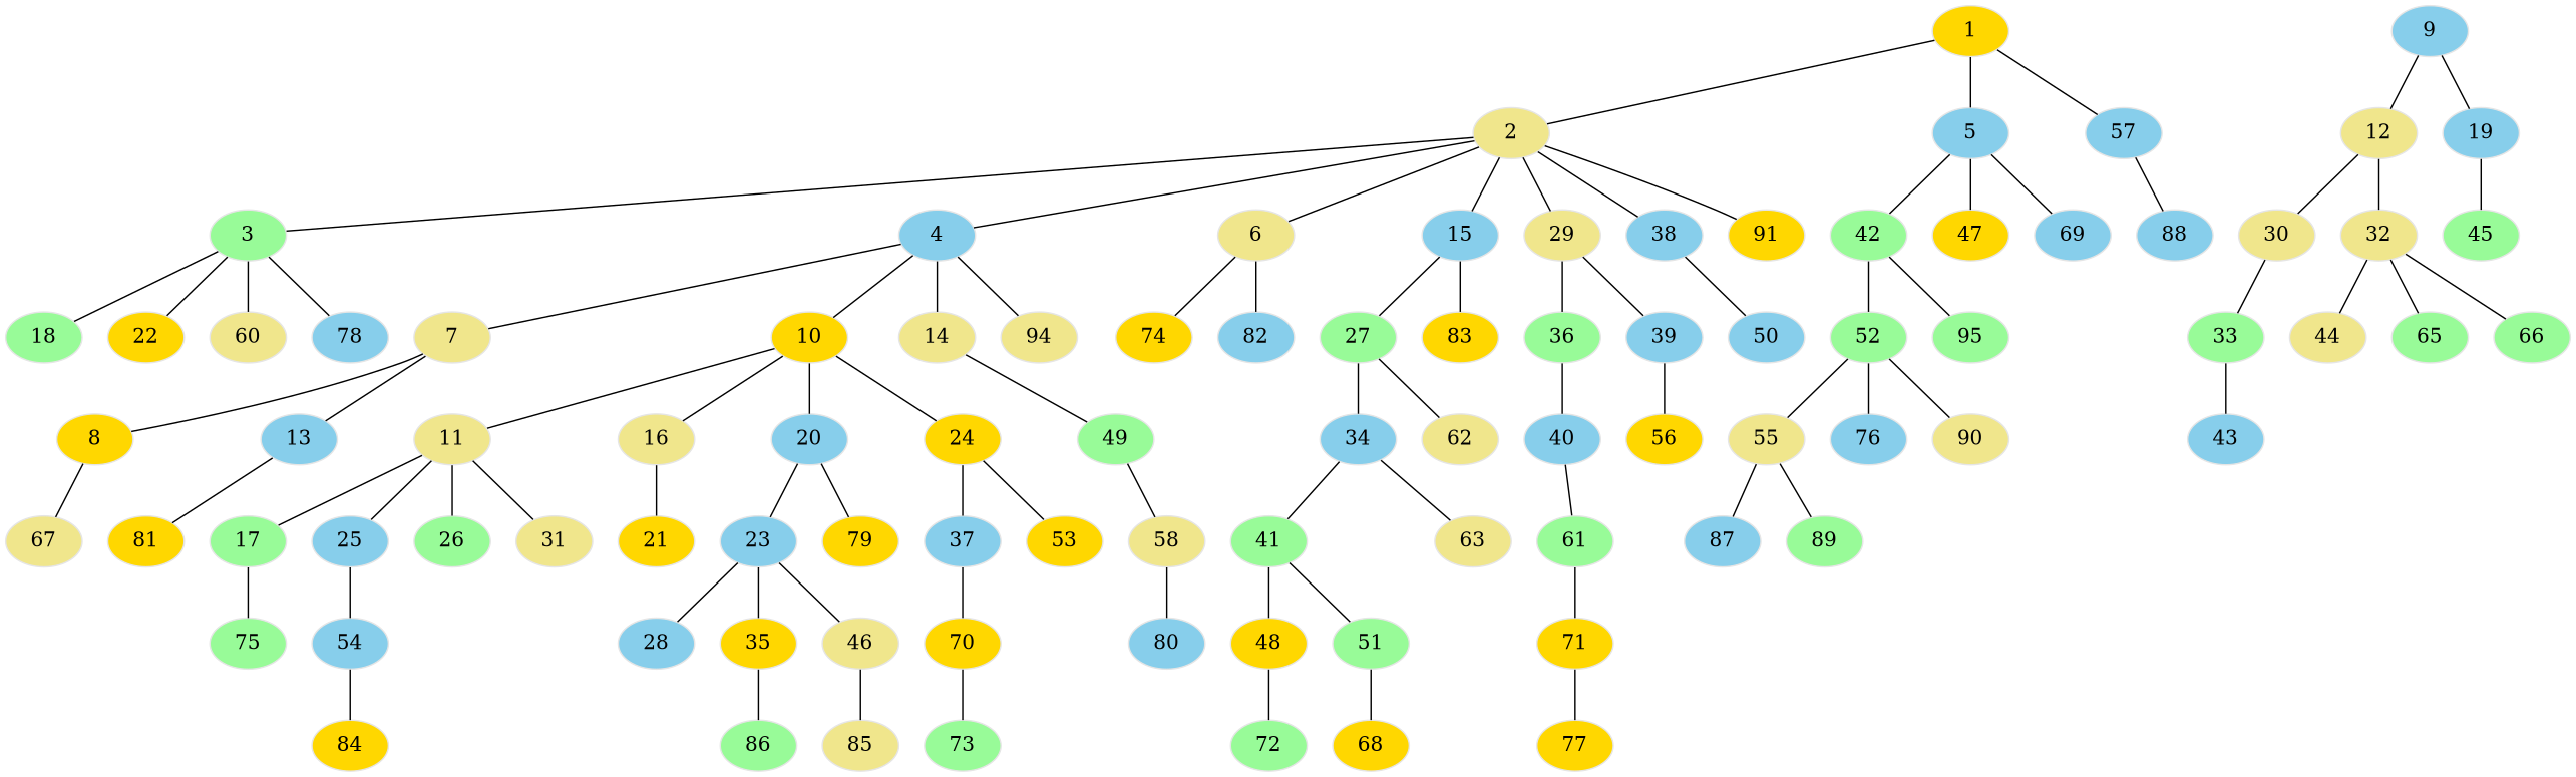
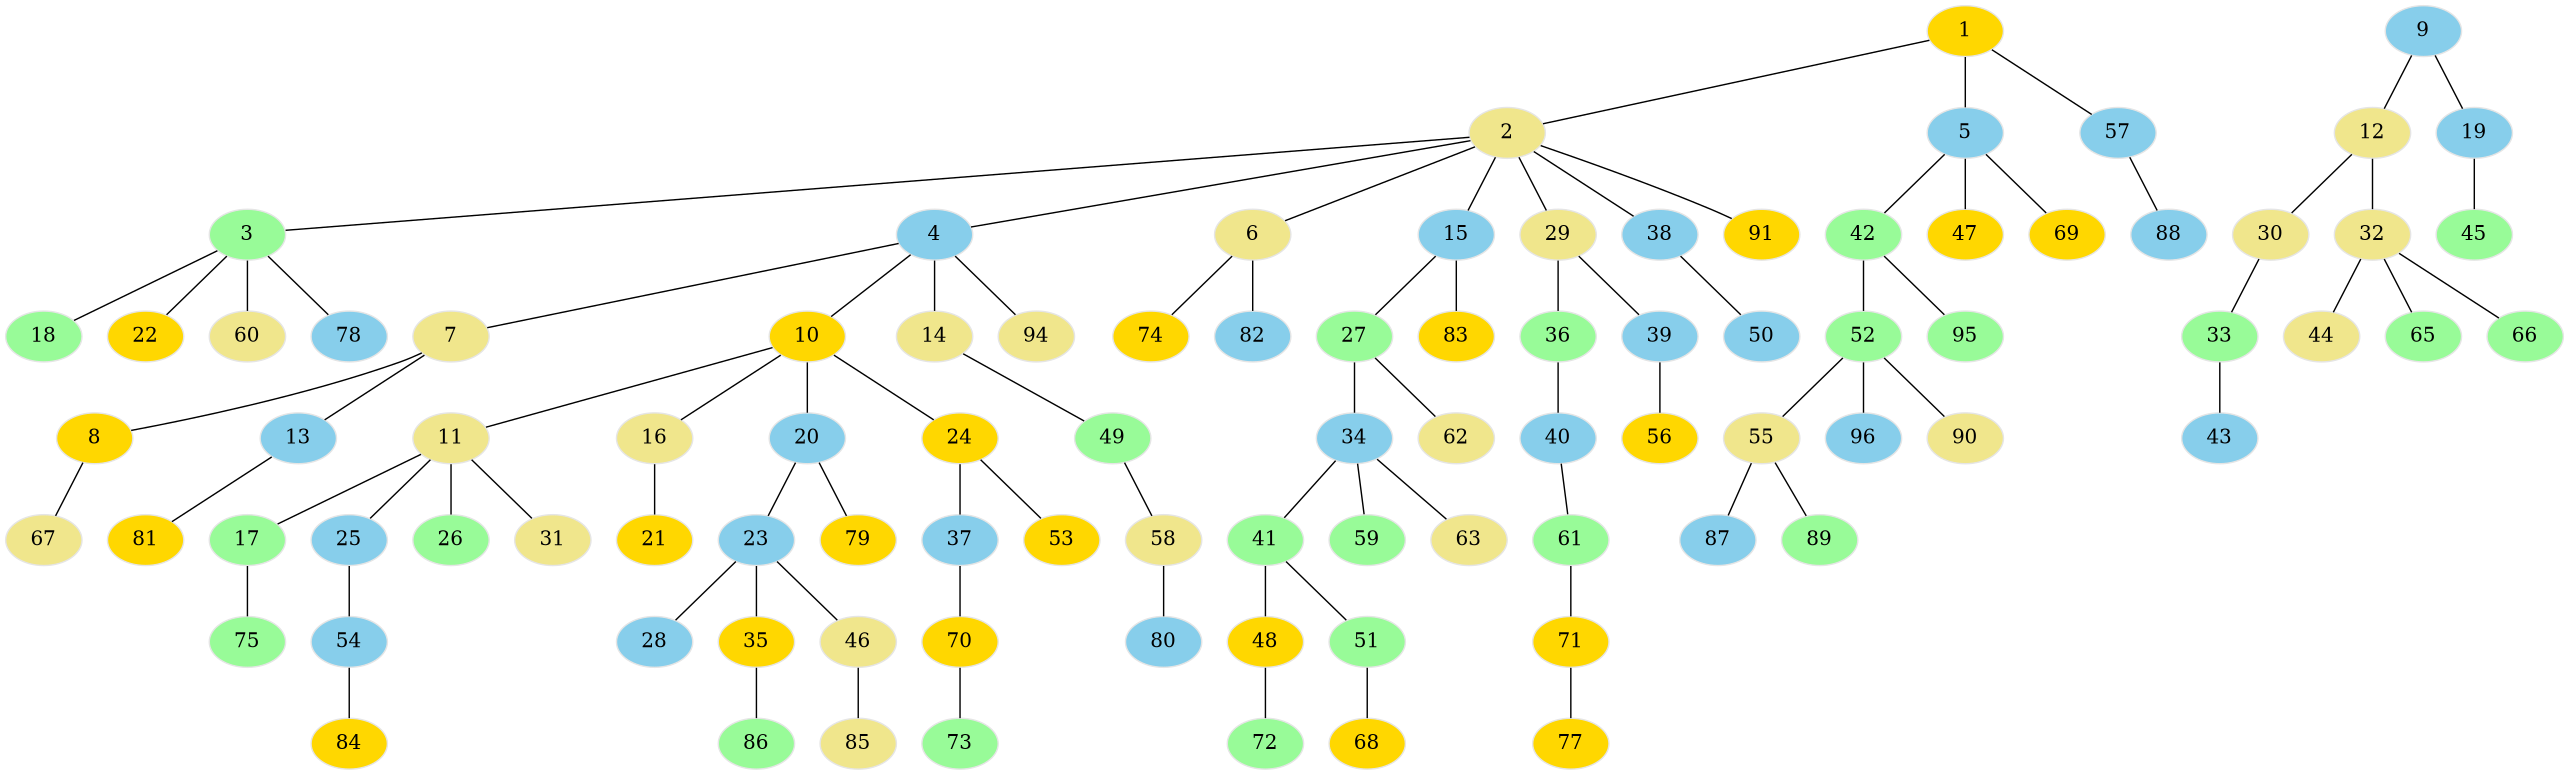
  graph {
    node [color=gray90 fillcolor=skyblue style=filled]
    1 [fillcolor=gold]
    2 [fillcolor=khaki]
    5
    57
    3 [fillcolor=palegreen]
    4
    6 [fillcolor=khaki]
    15
    29 [fillcolor=khaki]
    38
    91 [fillcolor=gold]
    42 [fillcolor=palegreen]
    47 [fillcolor=gold]
-   69
+   69 [fillcolor=gold]
    88
    18 [fillcolor=palegreen]
    22 [fillcolor=gold]
    60 [fillcolor=khaki]
    78
    7 [fillcolor=khaki]
    10 [fillcolor=gold]
    14 [fillcolor=khaki]
    n23 [fillcolor=khaki label=94]
    74 [fillcolor=gold]
    82
    27 [fillcolor=palegreen]
    83 [fillcolor=gold]
    36 [fillcolor=palegreen]
    39
    50
    12 [fillcolor=khaki]
    9
    19
    8 [fillcolor=gold]
    13
    11 [fillcolor=khaki]
    16 [fillcolor=khaki]
    20
    24 [fillcolor=gold]
    49 [fillcolor=palegreen]
    52 [fillcolor=palegreen]
    n42 [fillcolor=palegreen label=95]
    67 [fillcolor=khaki]
    81 [fillcolor=gold]
    30 [fillcolor=khaki]
    32 [fillcolor=khaki]
    45 [fillcolor=palegreen]
    17 [fillcolor=palegreen]
    25
    26 [fillcolor=palegreen]
    31 [fillcolor=khaki]
    21 [fillcolor=gold]
    23
    79 [fillcolor=gold]
    37
    53 [fillcolor=gold]
    75 [fillcolor=palegreen]
    54
    33 [fillcolor=palegreen]
    44 [fillcolor=khaki]
    65 [fillcolor=palegreen]
    66 [fillcolor=palegreen]
    58 [fillcolor=khaki]
    34
    62 [fillcolor=khaki]
    28
    35 [fillcolor=gold]
    46 [fillcolor=khaki]
    86 [fillcolor=palegreen]
    85 [fillcolor=khaki]
    70 [fillcolor=gold]
    84 [fillcolor=gold]
    41 [fillcolor=palegreen]
+   59 [fillcolor=palegreen]
    63 [fillcolor=khaki]
    40
    56 [fillcolor=gold]
    43
    48 [fillcolor=gold]
    51 [fillcolor=palegreen]
    61 [fillcolor=palegreen]
    73 [fillcolor=palegreen]
    71 [fillcolor=gold]
    72 [fillcolor=palegreen]
    68 [fillcolor=gold]
    55 [fillcolor=khaki]
-   76
+   76 [label=96]
    90 [fillcolor=khaki]
    80
    87
    89 [fillcolor=palegreen]
    77 [fillcolor=gold]
    1 -- 2
    1 -- 5
    1 -- 57
    2 -- 3
    2 -- 4
    2 -- 6
    2 -- 15
    2 -- 29
    2 -- 38
    2 -- 91
    5 -- 42
    5 -- 47
    5 -- 69
    57 -- 88
    3 -- 18
    3 -- 22
    3 -- 60
    3 -- 78
    4 -- 7
    4 -- 10
    4 -- 14
    4 -- n23
    6 -- 74
    6 -- 82
    15 -- 27
    15 -- 83
    29 -- 36
    29 -- 39
    38 -- 50
    42 -- 52
    42 -- n42
    7 -- 8
    7 -- 13
    10 -- 11
    10 -- 16
    10 -- 20
    10 -- 24
    14 -- 49
    27 -- 34
    27 -- 62
    36 -- 40
    39 -- 56
    12 -- 30
    12 -- 32
    9 -- 12
    9 -- 19
    19 -- 45
    8 -- 67
    13 -- 81
    11 -- 17
    11 -- 25
    11 -- 26
    11 -- 31
    16 -- 21
    20 -- 23
    20 -- 79
    24 -- 37
    24 -- 53
    49 -- 58
    52 -- 55
    52 -- 76
    52 -- 90
    30 -- 33
    32 -- 44
    32 -- 65
    32 -- 66
    17 -- 75
    25 -- 54
    23 -- 28
    23 -- 35
    23 -- 46
    37 -- 70
    54 -- 84
    33 -- 43
    58 -- 80
    34 -- 41
+   34 -- 59
    34 -- 63
    35 -- 86
    46 -- 85
    70 -- 73
    41 -- 48
    41 -- 51
    40 -- 61
    48 -- 72
    51 -- 68
    61 -- 71
    71 -- 77
    55 -- 87
    55 -- 89
  }
